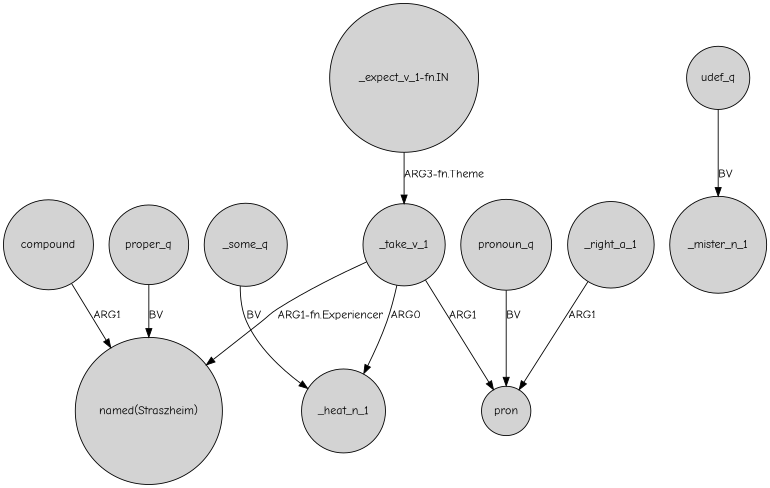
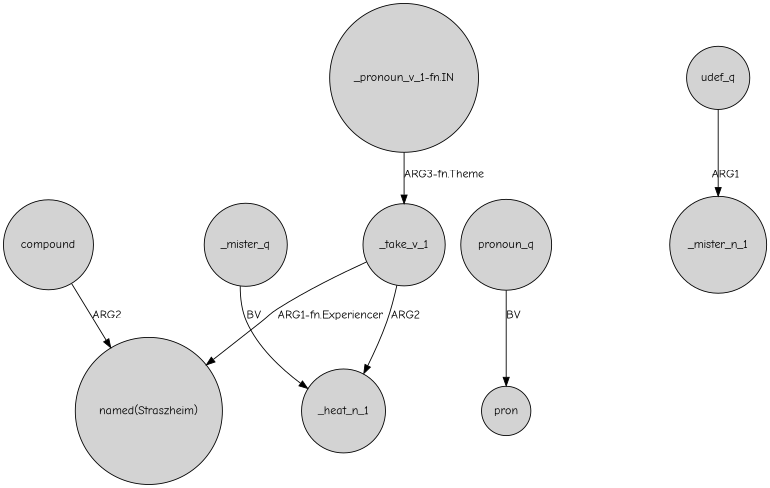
  digraph {
    fontname="Comic Neue"
    node [fontname="Comic Neue" shape=circle style=filled]
    edge [fontname="Comic Neue"]
-   "_expect_v_1-fn.IN"
+   "_expect_v_1-fn.IN" [label="_pronoun_v_1-fn.IN"]
    _take_v_1
    "named(Straszheim)"
    _heat_n_1
    pron
    udef_q
    _mister_n_1
-   _some_q
+   _some_q [label=_mister_q]
    compound
-   _right_a_1
-   proper_q
    pronoun_q
    "_expect_v_1-fn.IN" -> _take_v_1 [label="ARG3-fn.Theme"]
    _take_v_1 -> "named(Straszheim)" [label="ARG1-fn.Experiencer"]
-   _take_v_1 -> _heat_n_1 [label=ARG0]
-   _take_v_1 -> pron [label=ARG1]
-   udef_q -> _mister_n_1 [label=BV]
+   _take_v_1 -> _heat_n_1 [label=ARG2]
+   udef_q -> _mister_n_1 [label=ARG1]
    _some_q -> _heat_n_1 [label=BV]
-   compound -> "named(Straszheim)" [label=ARG1]
-   _right_a_1 -> pron [label=ARG1]
-   proper_q -> "named(Straszheim)" [label=BV]
+   compound -> "named(Straszheim)" [label=ARG2]
    pronoun_q -> pron [label=BV]
  }
